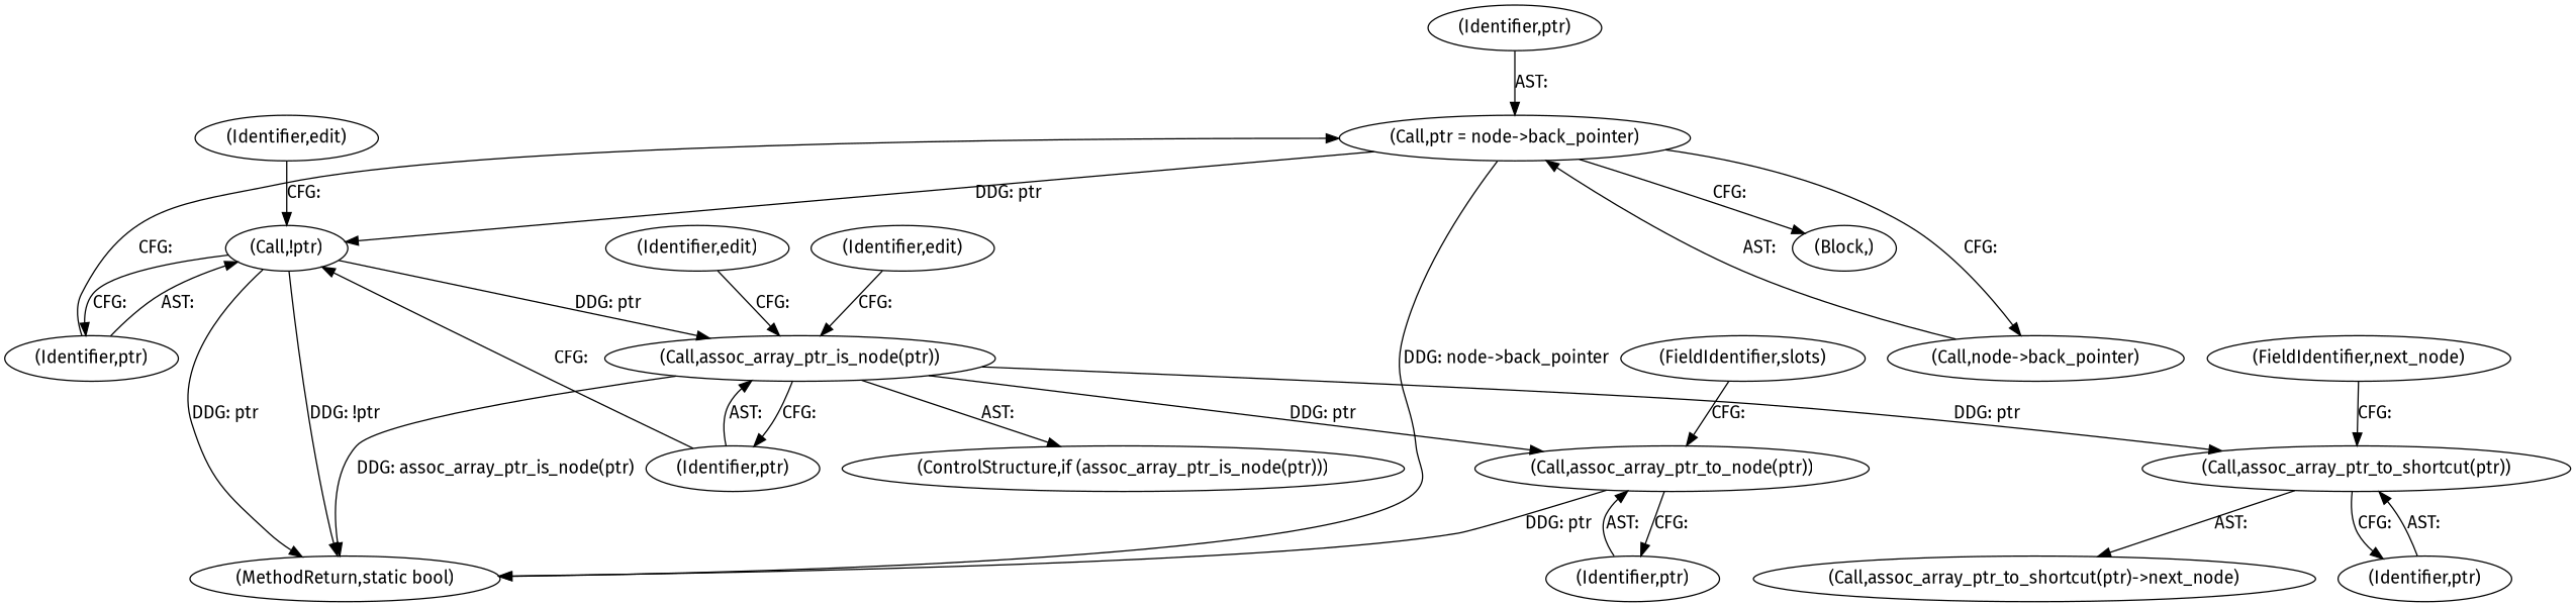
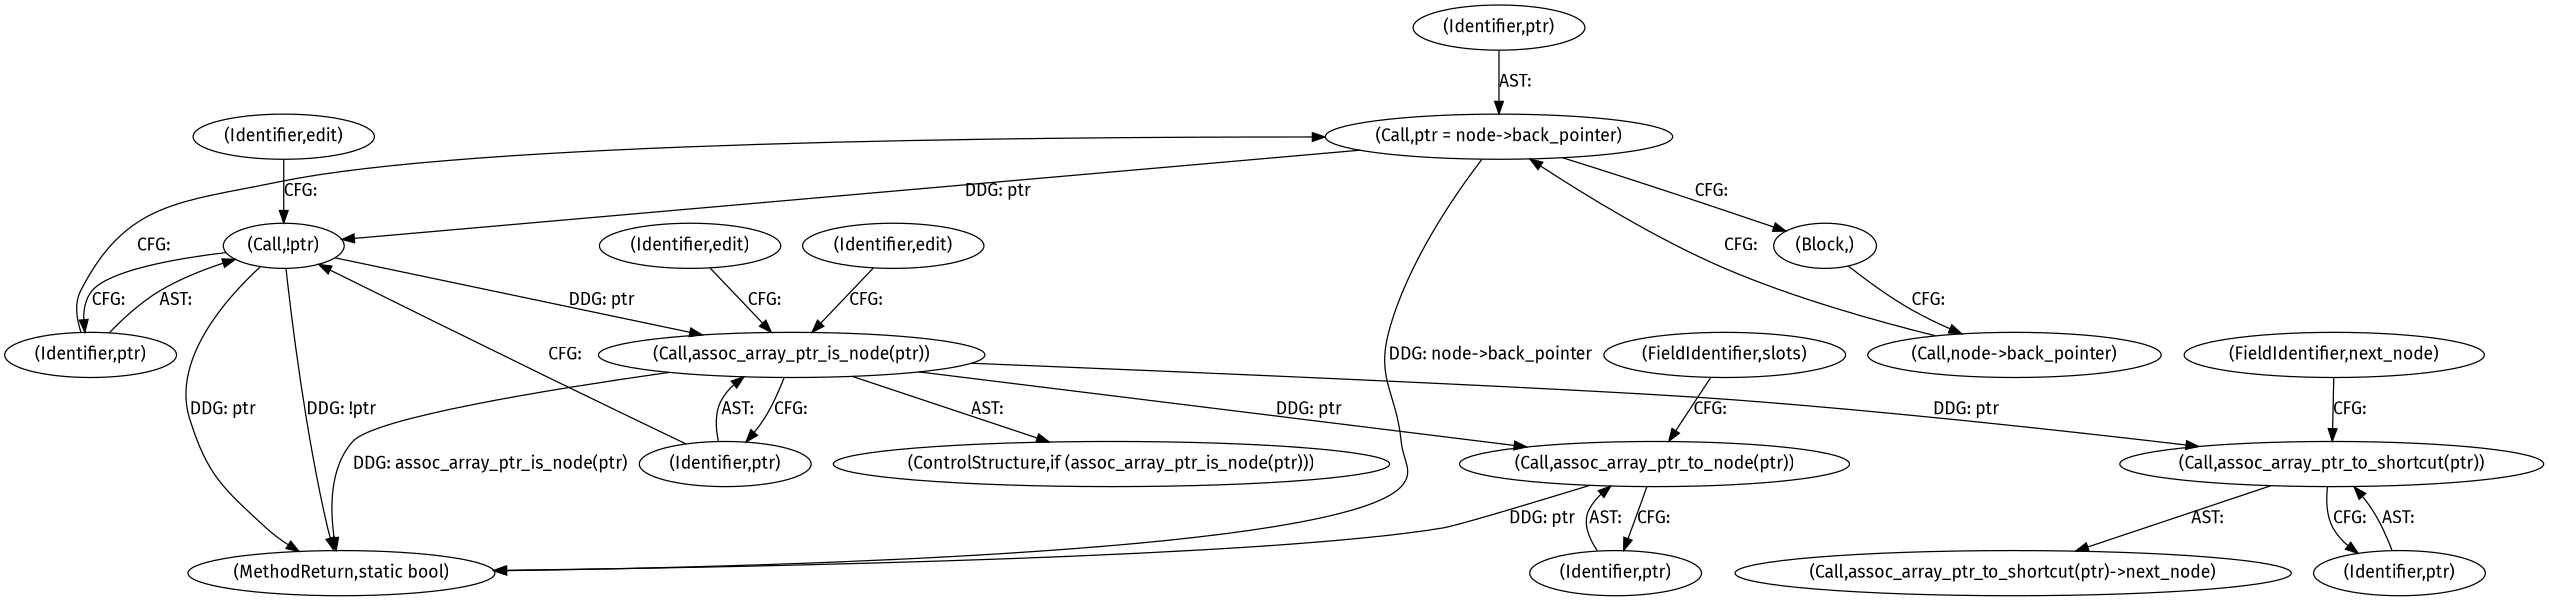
  digraph {
    fontname="Fira Sans"
    node [fontname="Fira Sans"]
    edge [fontname="Fira Sans"]
    n1 [label="(Call,ptr = node->back_pointer)"]
    n2 [label="(Call,!ptr)"]
    n3 [label="(Call,node->back_pointer)"]
    n4 [label="(Block,)"]
    n5 [label="(MethodReturn,static bool)"]
    n6 [label="(Call,assoc_array_ptr_is_node(ptr))"]
    n7 [label="(Identifier,ptr)"]
    n8 [label="(Call,assoc_array_ptr_to_node(ptr))"]
    n9 [label="(Call,assoc_array_ptr_to_shortcut(ptr))"]
    n10 [label="(ControlStructure,if (assoc_array_ptr_is_node(ptr)))"]
    n11 [label="(Identifier,ptr)"]
    n12 [label="(Identifier,ptr)"]
    n13 [label="(Identifier,ptr)"]
    n14 [label="(Call,assoc_array_ptr_to_shortcut(ptr)->next_node)"]
    n15 [label="(Identifier,ptr)"]
    n16 [label="(Identifier,edit)"]
    n17 [label="(FieldIdentifier,next_node)"]
    n18 [label="(FieldIdentifier,slots)"]
    n19 [label="(Identifier,edit)"]
    n20 [label="(Identifier,edit)"]
    n1 -> n2 [label="DDG: ptr"]
-   n1 -> n3 [label="CFG: "]
+   n4 -> n3 [label="CFG: "]
    n1 -> n4 [label="CFG: "]
    n1 -> n5 [label="DDG: node->back_pointer"]
    n2 -> n5 [label="DDG: ptr"]
    n2 -> n5 [label="DDG: !ptr"]
    n2 -> n6 [label="DDG: ptr"]
    n2 -> n7 [label="CFG: "]
-   n3 -> n1 [label="AST: "]
+   n3 -> n1 [label="CFG: "]
    n6 -> n5 [label="DDG: assoc_array_ptr_is_node(ptr)"]
    n6 -> n8 [label="DDG: ptr"]
    n6 -> n9 [label="DDG: ptr"]
    n6 -> n10 [label="AST: "]
    n6 -> n11 [label="CFG: "]
    n7 -> n1 [label="CFG: "]
    n7 -> n2 [label="AST: "]
    n8 -> n5 [label="DDG: ptr"]
    n8 -> n12 [label="CFG: "]
    n9 -> n13 [label="CFG: "]
    n9 -> n14 [label="AST: "]
    n11 -> n2 [label="CFG: "]
    n11 -> n6 [label="AST: "]
    n12 -> n8 [label="AST: "]
    n13 -> n9 [label="AST: "]
    n15 -> n1 [label="AST: "]
    n16 -> n6 [label="CFG: "]
    n17 -> n9 [label="CFG: "]
    n18 -> n8 [label="CFG: "]
    n19 -> n2 [label="CFG: "]
    n20 -> n6 [label="CFG: "]
  }
